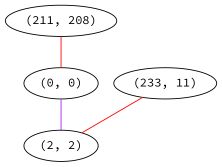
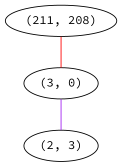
  graph {
    fontname="Source Code Pro"
    node [fontname="Source Code Pro"]
    edge [color=red fontname="Source Code Pro" weight=1]
    "(211, 208)"
-   "(0, 0)"
-   "(233, 11)"
-   "(2, 2)"
+   "(0, 0)" [label="(3, 0)"]
+   "(2, 2)" [label="(2, 3)"]
    "(211, 208)" -- "(0, 0)"
    "(0, 0)" -- "(2, 2)" [color=purple weight=4]
-   "(233, 11)" -- "(2, 2)"
  }
